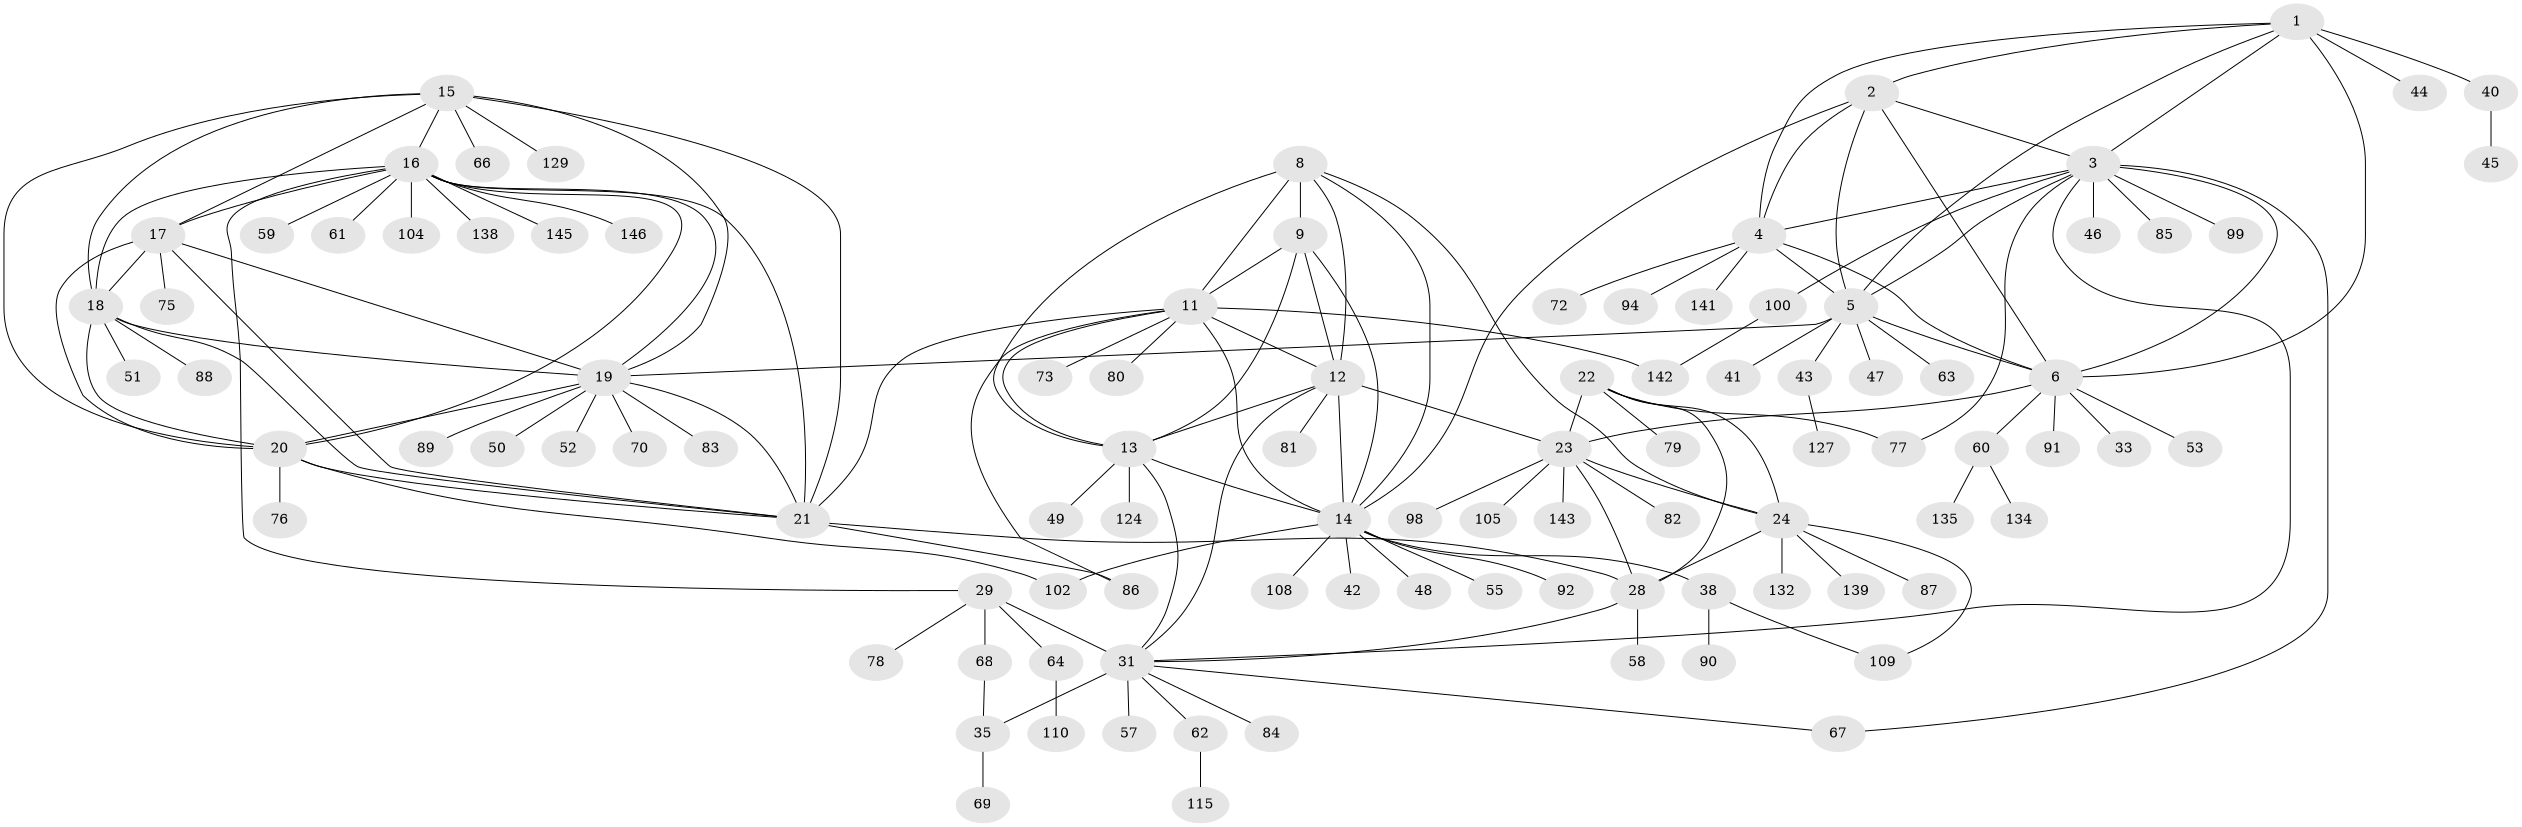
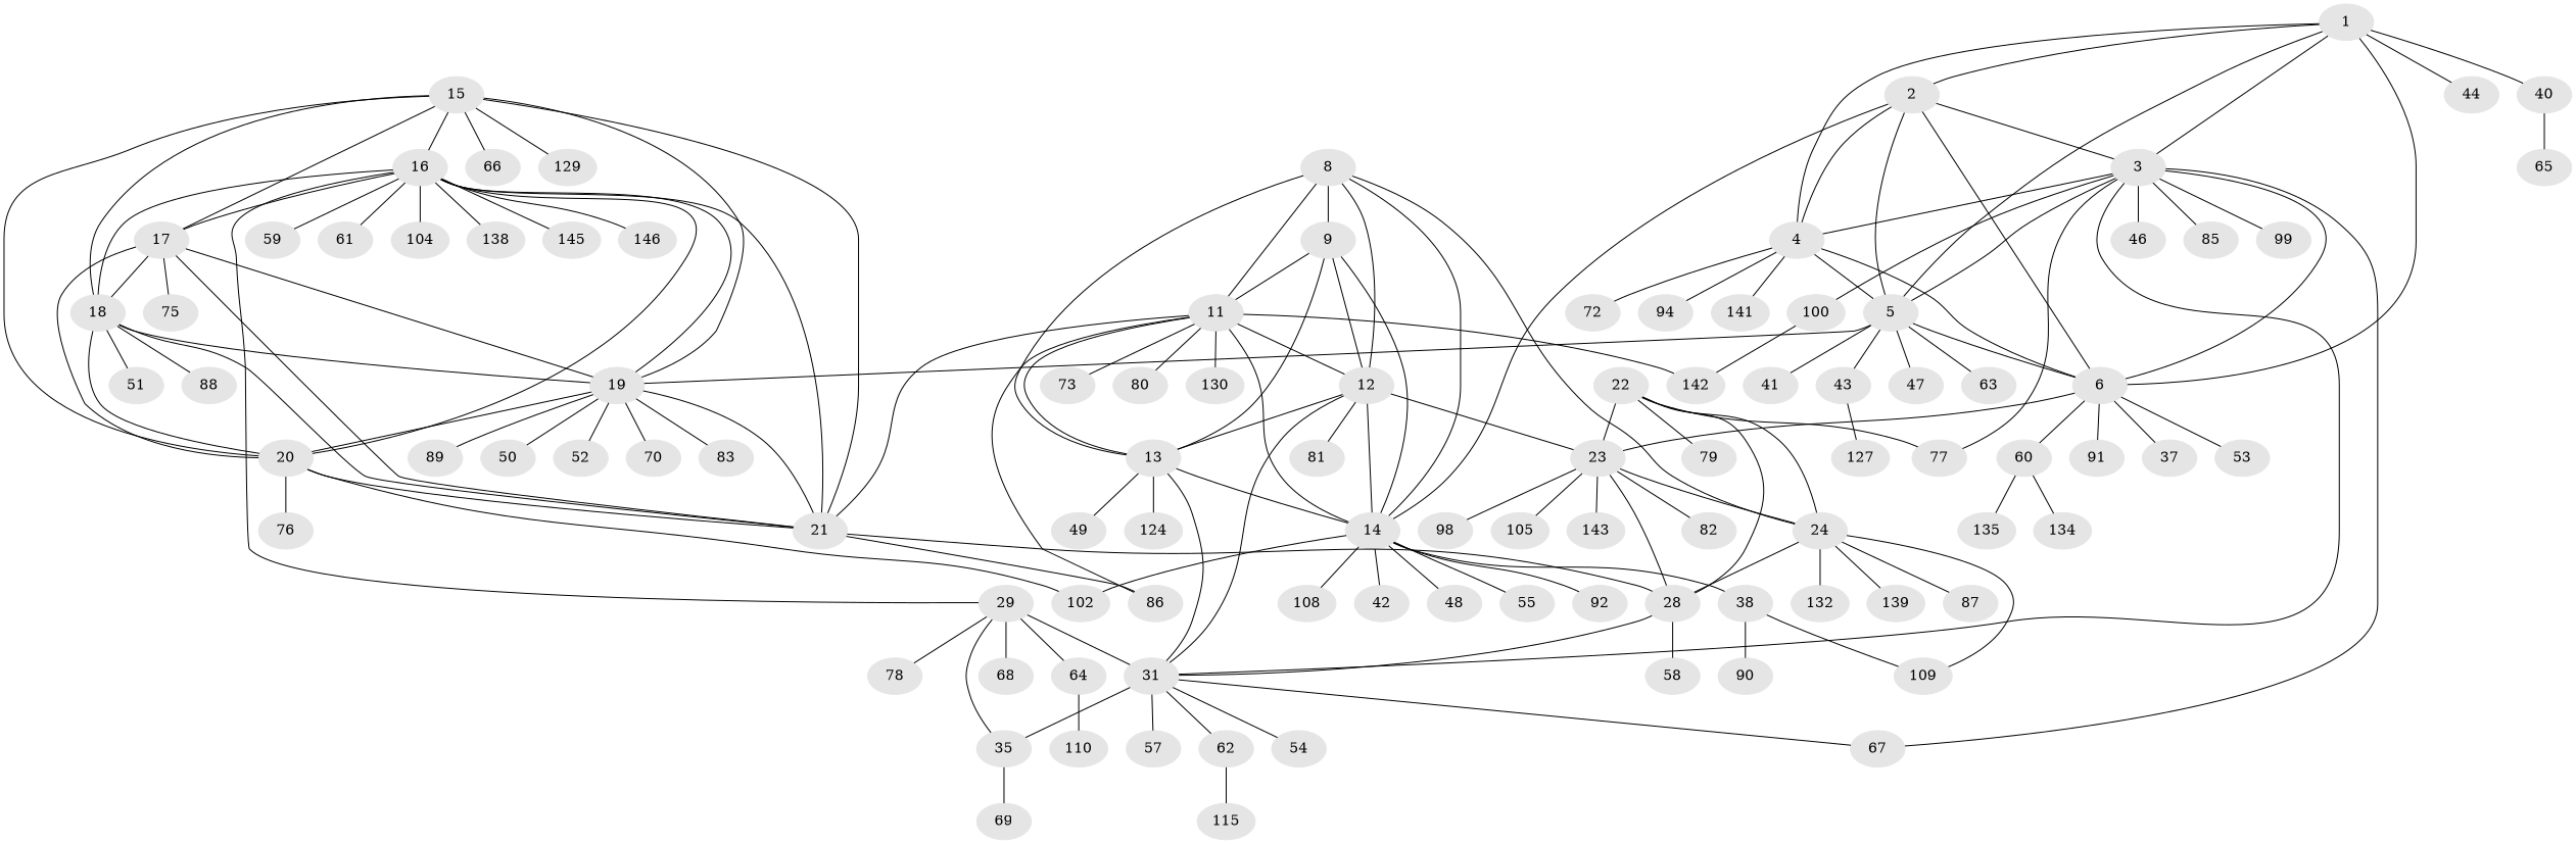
  graph {
    node [color=gray90 style=filled]
    2 [super="+45"]
    3
    4
    5
    6 [super="+7"]
    14
    1
    40
    44
    31 [super="+123+34+32"]
    46
    67
    77
    85
    99
    100
    72
    94
    141
    19
    41
    43
    47
    63 [super="+120"]
    23 [super="+25"]
-   37 [label=33]
+   37
    n27 [label=53]
    60
    91
-   65 [super="+116+96" label=45]
+   65 [super="+116+96"]
    38
    42
    48
    55
    92
    102
    108
    35
    57
    62
-   84
+   84 [label=54]
    142
    21
    20
    50
    52 [super="+137"]
    70
    83
    89
    127
    24
    28 [super="+36+39"]
    82
    98
    105
    143
    134
    135
    8 [super="+111+122+10"]
    9
    11
    12 [super="+136+131"]
    13 [super="+74"]
    73
    80
    86
+   130
    81
    49
    124
    87
    109
    132
    139
    90
    15
    16
    17
    18
    66 [super="+107"]
    129
    29 [super="+144+30+53"]
    59 [super="+126"]
    61
    104
    138
    145
    146
    75
    51
    88
    76
    64
    68
    78
    58
    22 [super="+121+27+26"]
    79
    69 [super="+114"]
    110
    115
    2 -- 3
    2 -- 4
    2 -- 5
    2 -- 6 [weight=2]
    2 -- 14
    3 -- 4
    3 -- 5
    3 -- 6 [weight=2]
    3 -- 31
    3 -- 46
    3 -- 67
    3 -- 77
    3 -- 85
    3 -- 99
    3 -- 100
    4 -- 5
    4 -- 6 [weight=2]
    4 -- 72
    4 -- 94
    4 -- 141
    5 -- 6 [weight=2]
    5 -- 19
    5 -- 41
    5 -- 43
    5 -- 47
    5 -- 63
    6 -- 23
    6 -- 37
    6 -- n27
    6 -- 60
    6 -- 91
    14 -- 38
    14 -- 42
    14 -- 48
    14 -- 55
    14 -- 92
    14 -- 102
    14 -- 108
    1 -- 2
    1 -- 3
    1 -- 4
    1 -- 5
    1 -- 6 [weight=2]
    1 -- 40
    1 -- 44
    40 -- 65
    31 -- 67
    31 -- 35 [weight=3]
    31 -- 57
    31 -- 62
    31 -- 84
    100 -- 142
    19 -- 21
    19 -- 20
    19 -- 50
    19 -- 52
    19 -- 70
    19 -- 83
    19 -- 89
    43 -- 127
    23 -- 24 [weight=2]
    23 -- 28 [weight=2]
    23 -- 82
    23 -- 98
    23 -- 105
    23 -- 143
    60 -- 134
    60 -- 135
    38 -- 109
    38 -- 90
    35 -- 69
    62 -- 115
    21 -- 28
    21 -- 86
    20 -- 102
    20 -- 21
    20 -- 76
    24 -- 28
    24 -- 87
    24 -- 109
    24 -- 132
    24 -- 139
    28 -- 31
    28 -- 58
    8 -- 14 [weight=2]
    8 -- 24
    8 -- 9 [weight=2]
    8 -- 11 [weight=2]
    8 -- 12 [weight=2]
    8 -- 13 [weight=2]
    9 -- 14
    9 -- 11
    9 -- 12
    9 -- 13
    11 -- 14
    11 -- 142
    11 -- 21
    11 -- 12
    11 -- 13
    11 -- 73
    11 -- 80
    11 -- 86
+   11 -- 130
    12 -- 14
    12 -- 31 [weight=2]
    12 -- 23
    12 -- 13
    12 -- 81
    13 -- 14
    13 -- 31
    13 -- 49
    13 -- 124
    15 -- 19
    15 -- 21
    15 -- 20
    15 -- 16
    15 -- 17
    15 -- 18
    15 -- 66
    15 -- 129
    16 -- 19
    16 -- 21
    16 -- 20
    16 -- 17
    16 -- 18
    16 -- 29
    16 -- 59
    16 -- 61
    16 -- 104
    16 -- 138
    16 -- 145
    16 -- 146
    17 -- 19
    17 -- 21
    17 -- 20
    17 -- 18
    17 -- 75
    18 -- 19
    18 -- 21
    18 -- 20
    18 -- 51
    18 -- 88
    29 -- 31 [weight=9]
-   68 -- 35 [weight=3]
+   29 -- 35 [weight=3]
    29 -- 64
    29 -- 68
    29 -- 78
    64 -- 110
    22 -- 77
    22 -- 23 [weight=6]
    22 -- 24 [weight=3]
    22 -- 28 [weight=3]
    22 -- 79
  }
